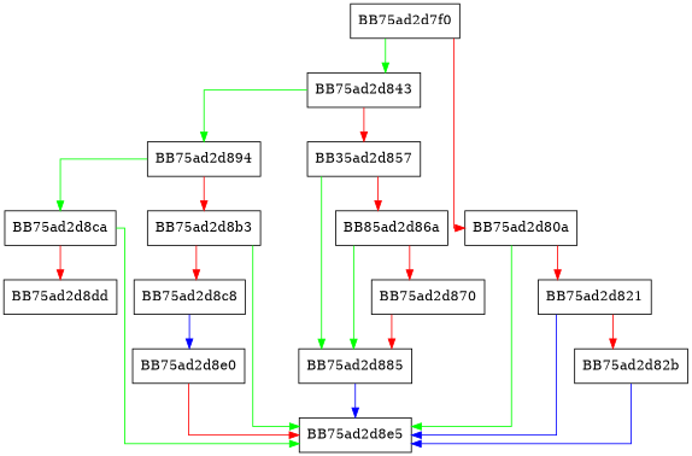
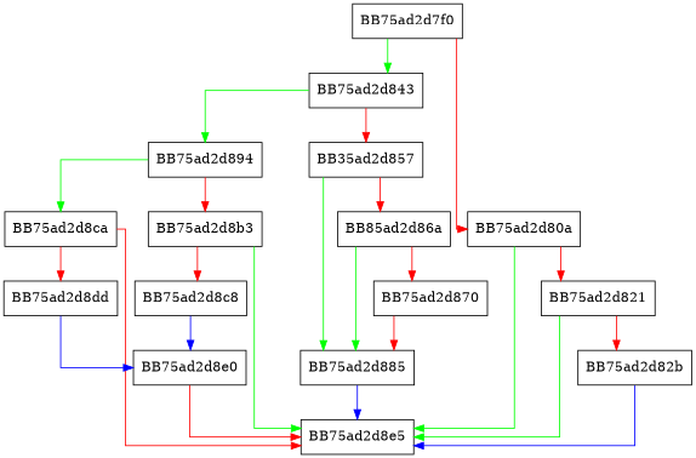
  digraph {
    splines=ortho
    node [shape=box]
    edge [color=red]
    BB75ad2d7f0
    BB75ad2d843
    BB75ad2d80a
    BB75ad2d894
    n5 [label=BB35ad2d857]
    BB75ad2d8e5
    BB75ad2d821
    BB75ad2d8ca
    BB75ad2d8b3
    BB75ad2d885
    n11 [label=BB85ad2d86a]
    BB75ad2d82b
    BB75ad2d8dd
    BB75ad2d8c8
    BB75ad2d870
    BB75ad2d8e0
    BB75ad2d7f0 -> BB75ad2d843 [color=green]
    BB75ad2d7f0 -> BB75ad2d80a
    BB75ad2d843 -> BB75ad2d894 [color=green]
    BB75ad2d843 -> n5
    BB75ad2d80a -> BB75ad2d8e5 [color=green]
    BB75ad2d80a -> BB75ad2d821
    BB75ad2d894 -> BB75ad2d8ca [color=green]
    BB75ad2d894 -> BB75ad2d8b3
    n5 -> BB75ad2d885 [color=green]
    n5 -> n11
-   BB75ad2d821 -> BB75ad2d8e5 [color=blue]
+   BB75ad2d821 -> BB75ad2d8e5 [color=green]
    BB75ad2d821 -> BB75ad2d82b
-   BB75ad2d8ca -> BB75ad2d8e5 [color=green]
+   BB75ad2d8ca -> BB75ad2d8e5
    BB75ad2d8ca -> BB75ad2d8dd
    BB75ad2d8b3 -> BB75ad2d8e5 [color=green]
    BB75ad2d8b3 -> BB75ad2d8c8
    BB75ad2d885 -> BB75ad2d8e5 [color=blue]
    n11 -> BB75ad2d885 [color=green]
    n11 -> BB75ad2d870
    BB75ad2d82b -> BB75ad2d8e5 [color=blue]
+   BB75ad2d8dd -> BB75ad2d8e0 [color=blue]
    BB75ad2d8c8 -> BB75ad2d8e0 [color=blue]
    BB75ad2d870 -> BB75ad2d885
    BB75ad2d8e0 -> BB75ad2d8e5
  }
